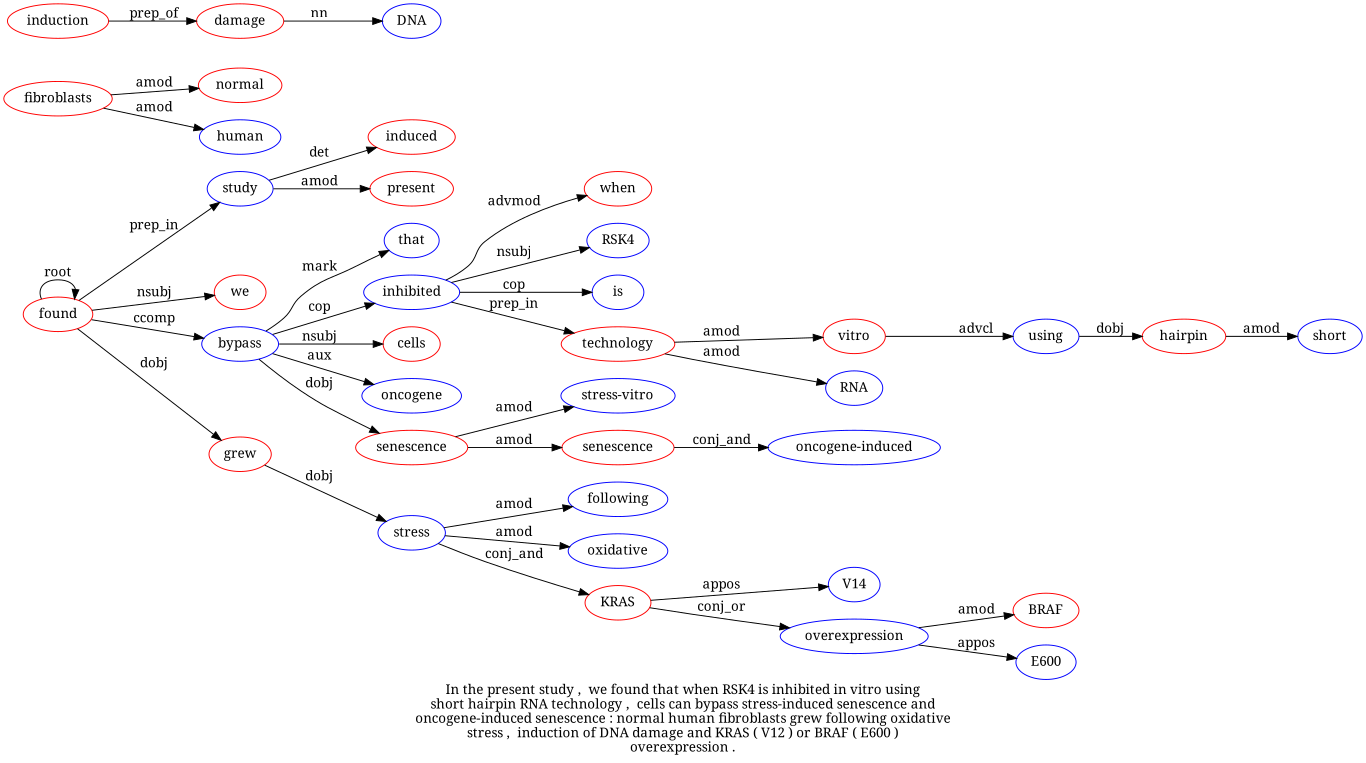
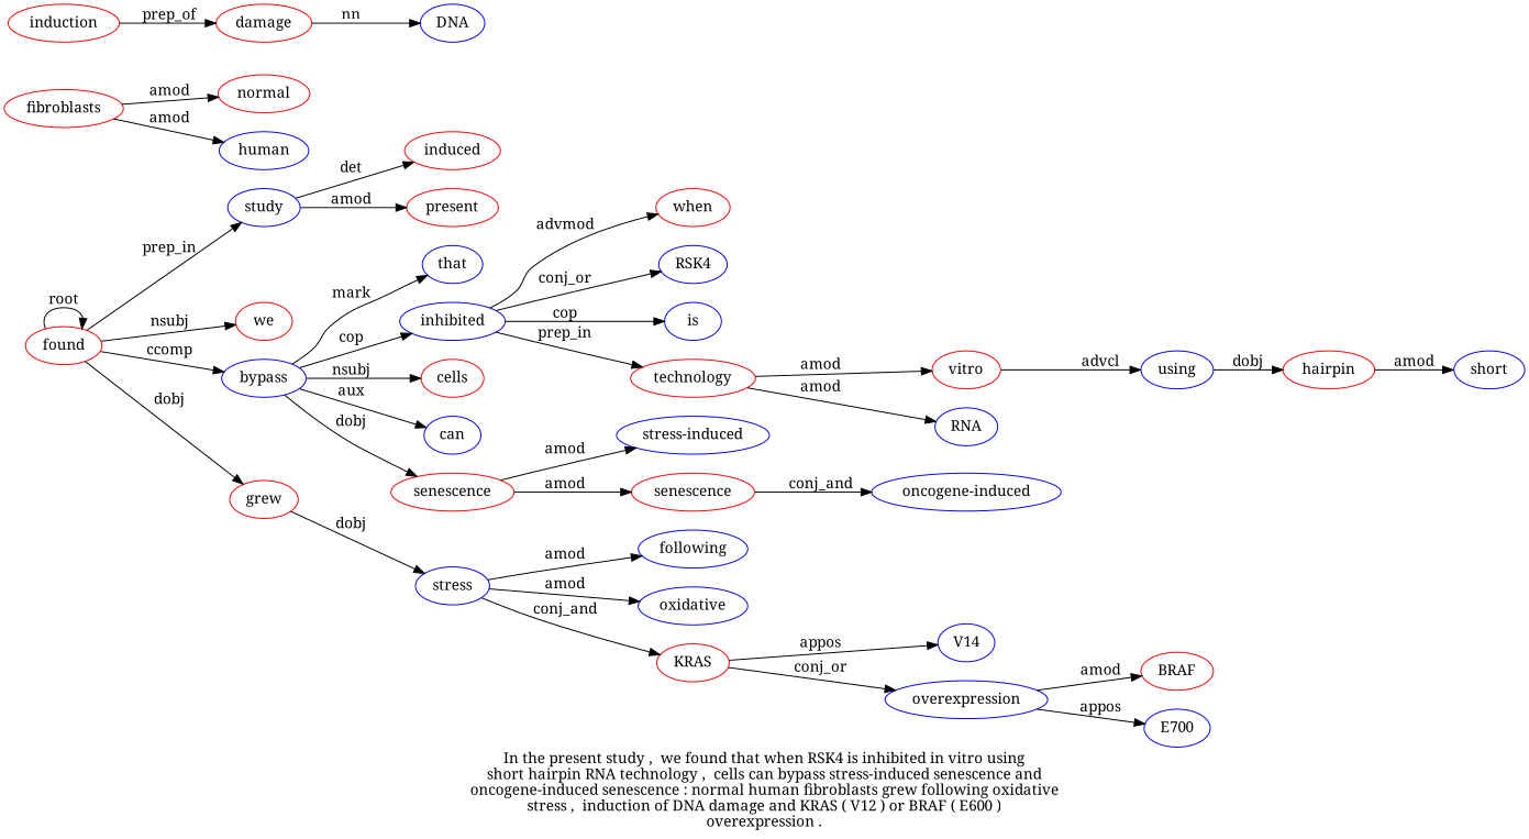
  digraph {
    fontname="Noto Serif"
    label="In the present study ,  we found that when RSK4 is inhibited in vitro using\nshort hairpin RNA technology ,  cells can bypass stress-induced senescence and\noncogene-induced senescence : normal human fibroblasts grew following oxidative\nstress ,  induction of DNA damage and KRAS ( V12 ) or BRAF ( E600 )\noverexpression ."
    rankdir=LR
    node [color=blue fillcolor=white fontname="Noto Serif" style=filled]
    edge [fontname="Noto Serif"]
    n1 [label=study]
    n2 [color=red label=induced]
    n3 [color=red label=present]
    n4 [color=red label=found]
    n5 [color=red label=we]
    n6 [label=bypass]
    n7 [color=red label=grew]
    n8 [label=that]
    n9 [label=inhibited]
    n10 [color=red label=cells]
-   n11 [label=oncogene]
+   n11 [label=can]
    n12 [color=red label=senescence]
    n13 [label=stress]
    n14 [color=red label=when]
    n15 [label=RSK4]
    n16 [label=is]
    n17 [color=red label=technology]
-   n18 [label="stress-vitro"]
+   n18 [label="stress-induced"]
    n19 [color=red label=senescence]
    n20 [color=red label=vitro]
    n21 [label=RNA]
    n22 [label=using]
    n23 [color=red label=hairpin]
    n24 [label=short]
    n25 [label="oncogene-induced"]
    n26 [color=red label=fibroblasts]
    n27 [color=red label=normal]
    n28 [label=human]
    n29 [label=following]
    n30 [label=oxidative]
    n31 [color=red label=KRAS]
    n32 [color=red label=induction]
    n33 [color=red label=damage]
    n34 [label=V14]
    n35 [label=overexpression]
    n36 [label=DNA]
    n37 [color=red label=BRAF]
-   n38 [label=E600]
+   n38 [label=E700]
    n1 -> n2 [label=det]
    n1 -> n3 [label=amod]
    n4 -> n1 [label=prep_in]
    n4 -> n4 [label=root]
    n4 -> n5 [label=nsubj]
    n4 -> n6 [label=ccomp]
    n4 -> n7 [label=dobj]
    n6 -> n8 [label=mark]
    n6 -> n9 [label=cop]
    n6 -> n10 [label=nsubj]
    n6 -> n11 [label=aux]
    n6 -> n12 [label=dobj]
    n7 -> n13 [label=dobj]
    n9 -> n14 [label=advmod]
-   n9 -> n15 [label=nsubj]
+   n9 -> n15 [label=conj_or]
    n9 -> n16 [label=cop]
    n9 -> n17 [label=prep_in]
    n12 -> n18 [label=amod]
    n12 -> n19 [label=amod]
    n13 -> n29 [label=amod]
    n13 -> n30 [label=amod]
    n13 -> n31 [label=conj_and]
    n17 -> n20 [label=amod]
    n17 -> n21 [label=amod]
    n19 -> n25 [label=conj_and]
    n20 -> n22 [label=advcl]
    n22 -> n23 [label=dobj]
    n23 -> n24 [label=amod]
    n26 -> n27 [label=amod]
    n26 -> n28 [label=amod]
    n31 -> n34 [label=appos]
    n31 -> n35 [label=conj_or]
    n32 -> n33 [label=prep_of]
    n33 -> n36 [label=nn]
    n35 -> n37 [label=amod]
    n35 -> n38 [label=appos]
  }
